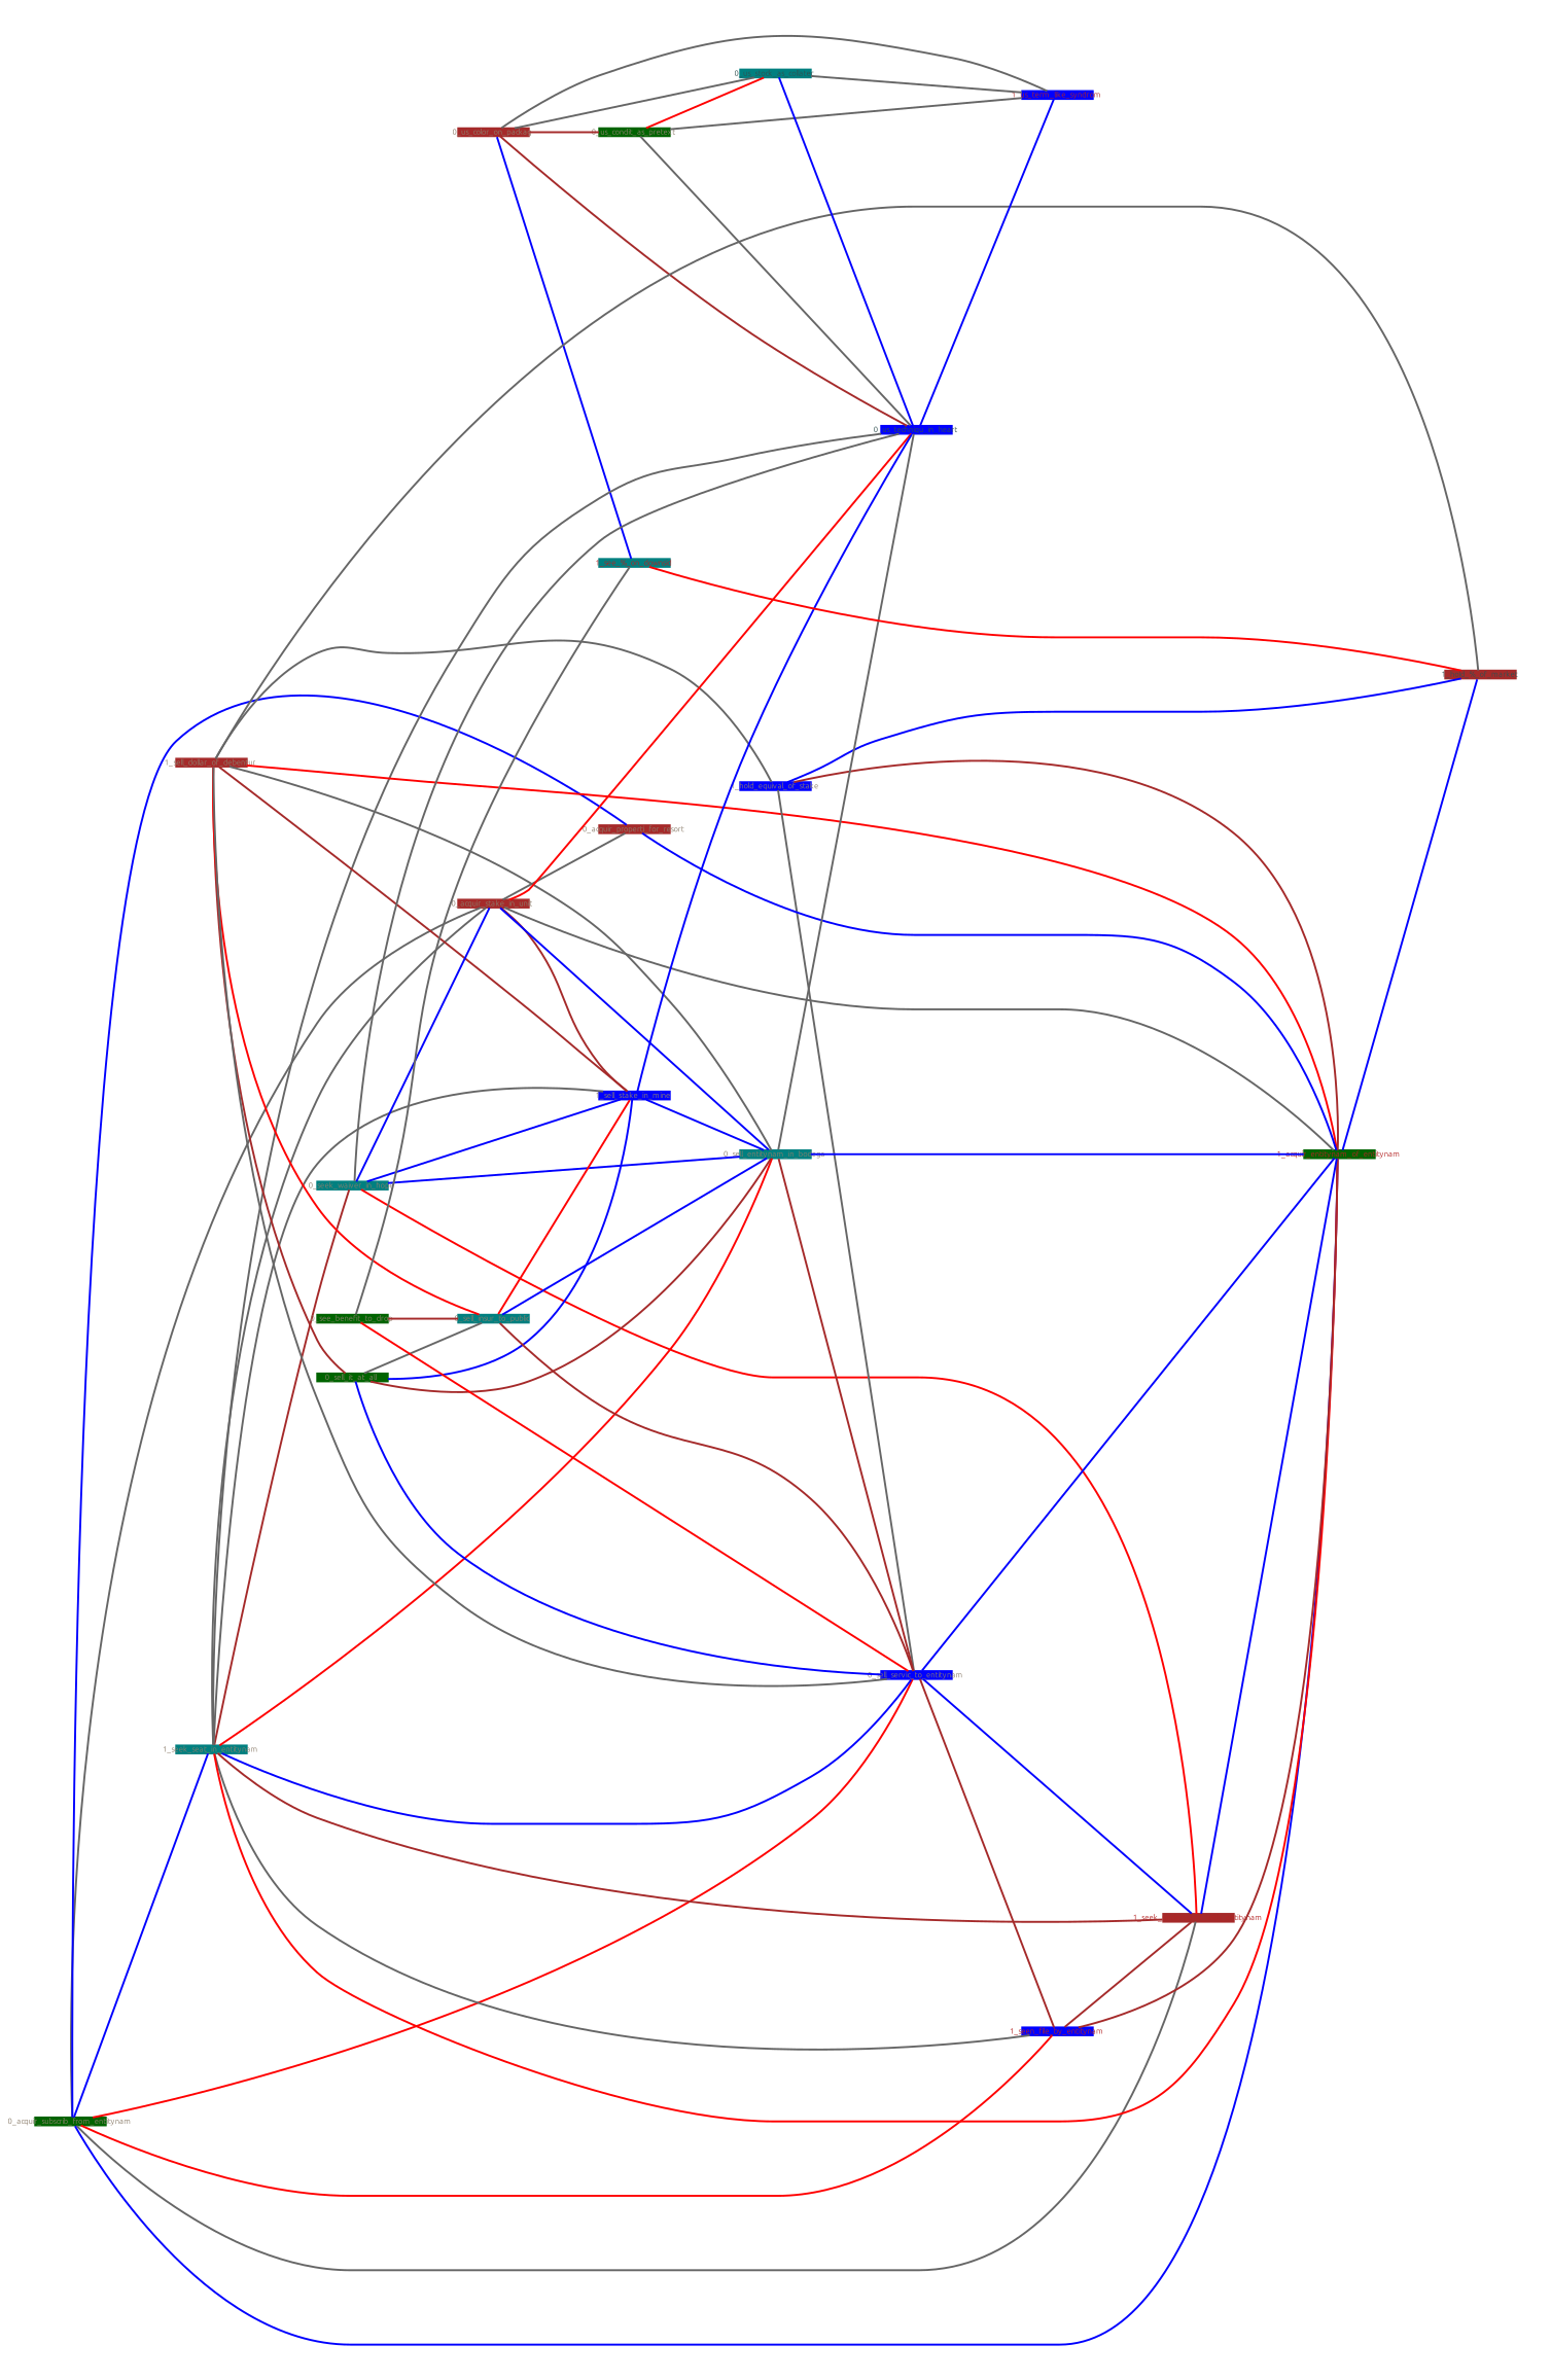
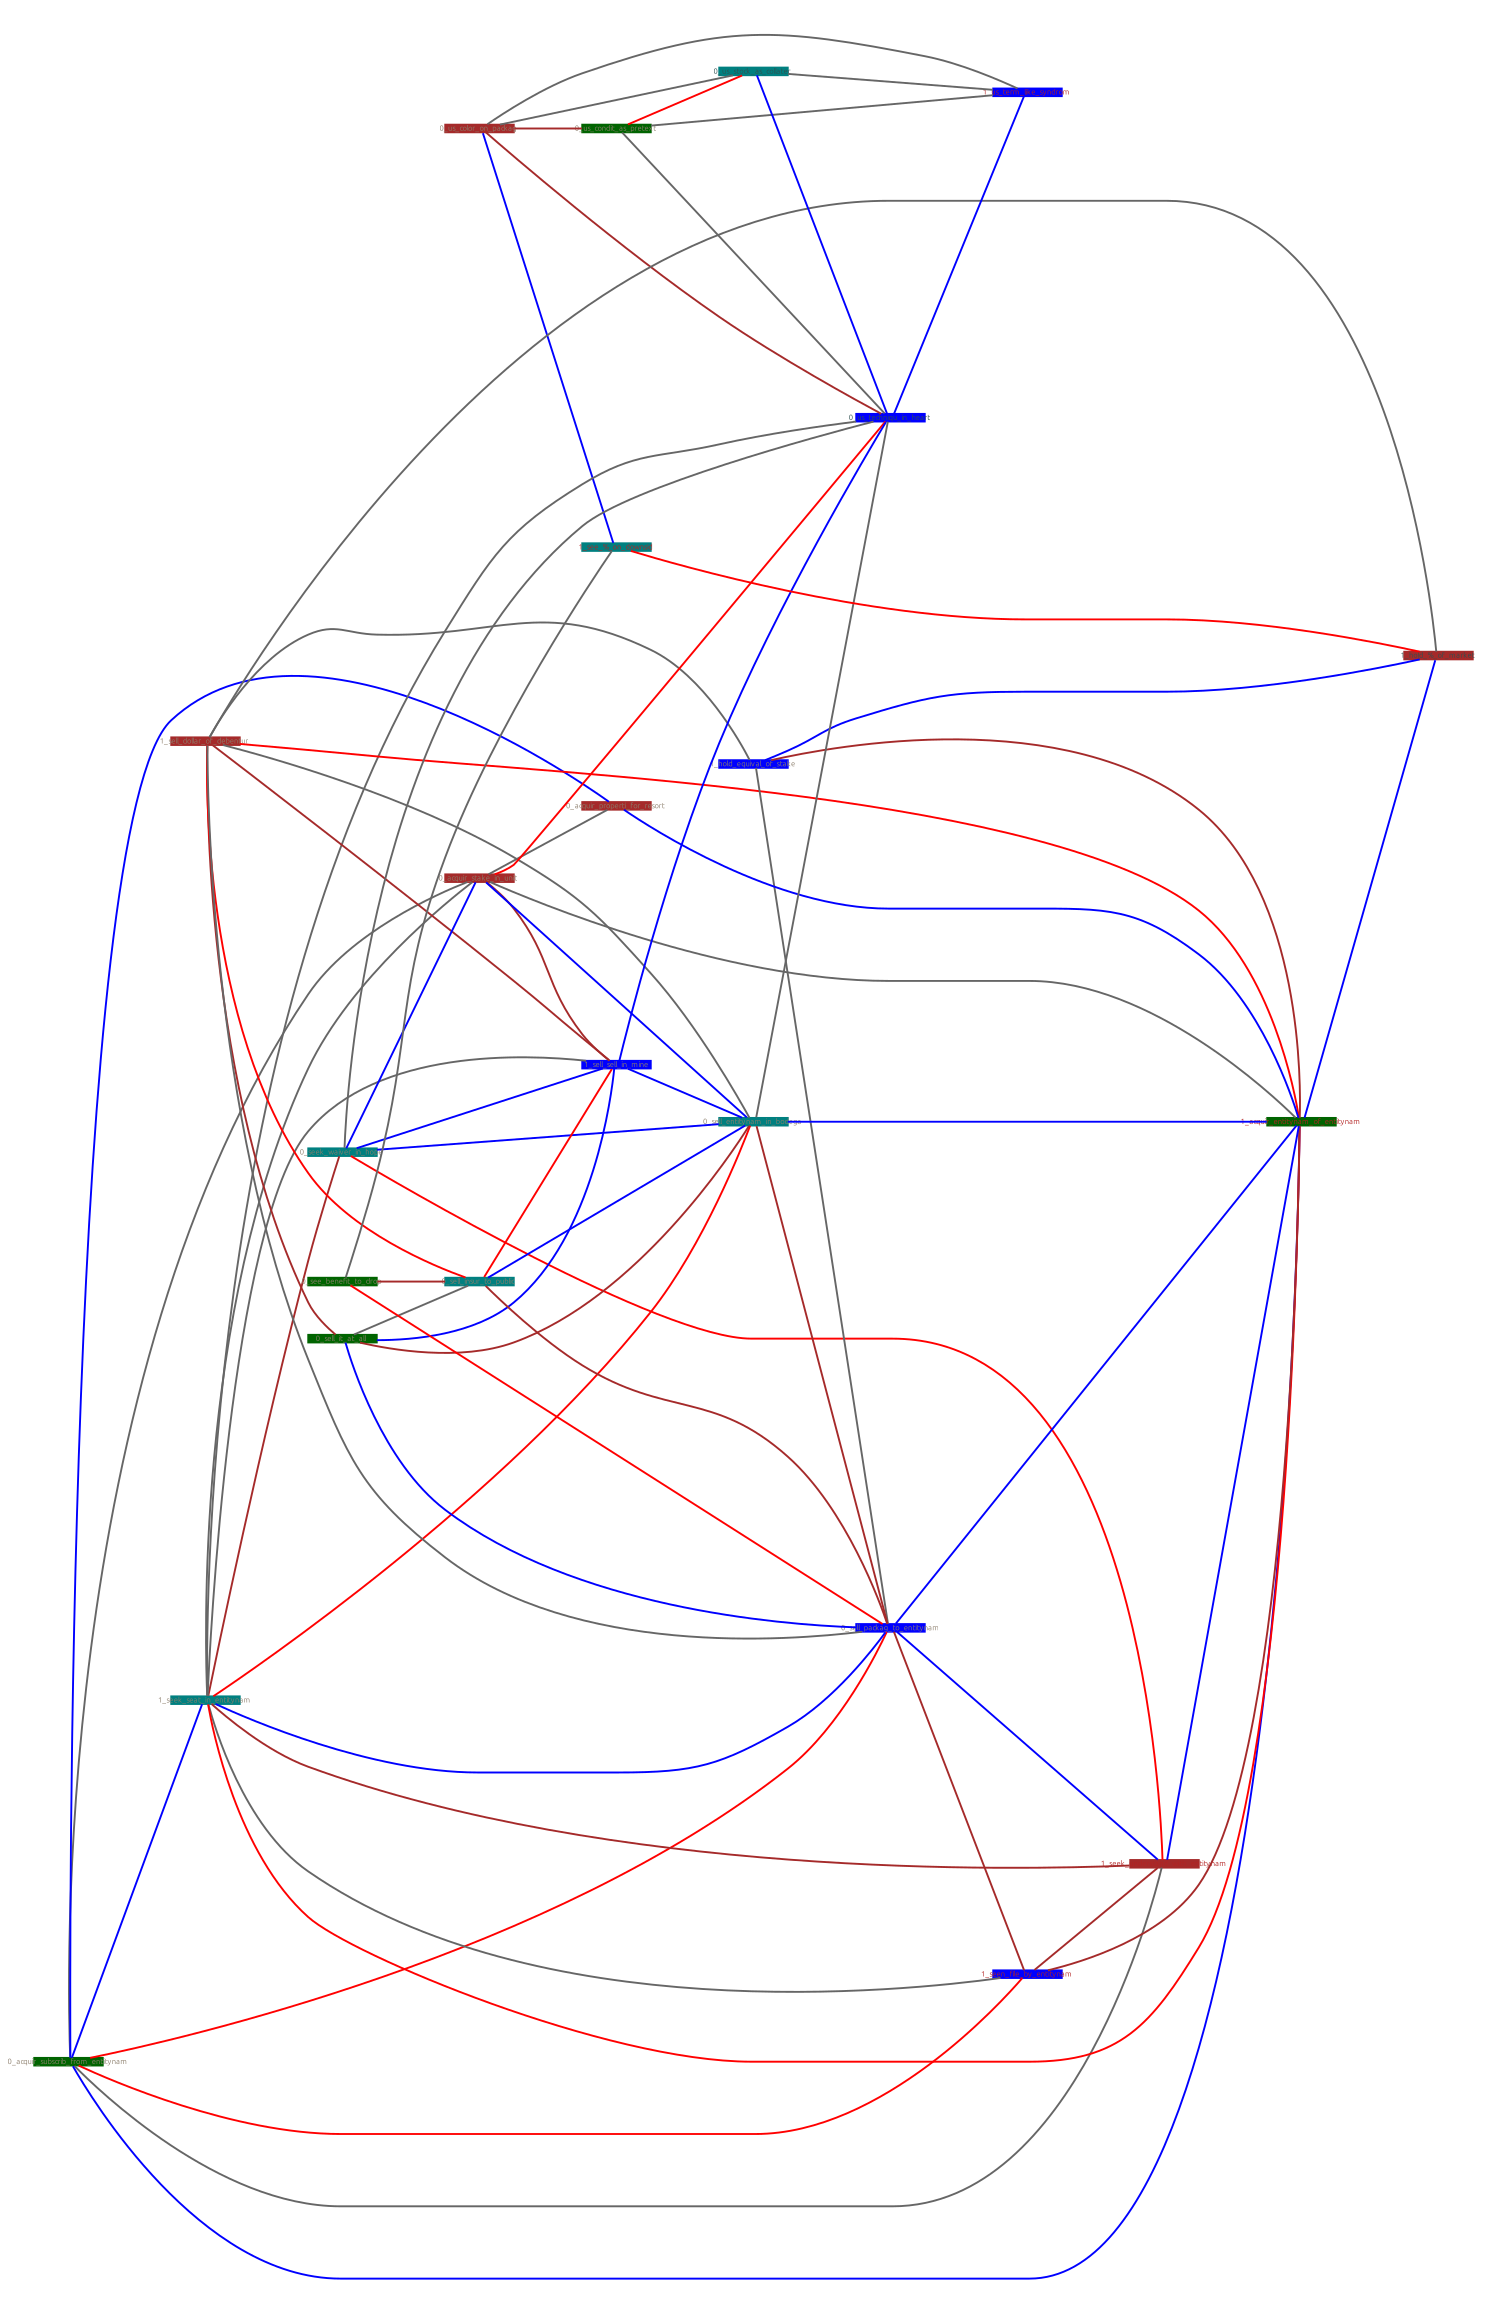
  graph {
    fontname=Ubuntu
    rankdir=LR
    node [color=brown fixedsize=true fontcolor="#8b7d6b" fontname=Ubuntu fontsize=4 shape=polygon style=filled]
    edge [color=blue fontname=Ubuntu w=1]
    "0_us_color_on_packag " [height=.06 width=.5]
    "0_acquir_subscrib_from_entitynam " [color=darkgreen height=.06 width=.5]
    "1_seek_seat_in_entitynam " [color=teal height=.06 width=.5]
    "1_sell_dollar_of_debentur " [height=.06 width=.5]
    "0_seek_waiver_in_hope " [color=teal height=.06 width=.5]
    "0_sell_it_at_all " [color=darkgreen height=.06 width=.5]
    "0_acquir_stake_in_unit " [height=.06 width=.5]
    "0_see_benefit_to_drop " [color=darkgreen height=.06 width=.5]
    "0_sell_insur_to_public " [color=teal height=.06 width=.5]
-   "1_sell_stake_in_mine " [color=blue height=.06 width=.5]
+   "1_sell_stake_in_mine " [color=blue height=.06 width=.5 label="1_sell_sell_in_mine"]
    "1_hold_equival_of_stake " [color=blue height=.06 width=.5]
    "0_acquir_properti_for_resort " [height=.06 width=.5]
    "0_sell_entitynam_in_bodega " [color=teal height=.06 width=.5]
-   "0_sell_servic_to_entitynam " [color=blue height=.06 width=.5]
+   "0_sell_servic_to_entitynam " [color=blue height=.06 width=.5 label="0_sell_packag_to_entitynam"]
    "0_us_condit_as_pretext " [color=darkgreen height=.06 width=.5]
    "1_seen_file_by_entitynam " [color=blue fontcolor="#b22222" height=.06 width=.5]
    "1_seek_understand_with_entitynam " [fontcolor="#b22222" height=.06 width=.5]
    "1_acquir_entitynam_of_entitynam " [color=darkgreen fontcolor="#b22222" height=.06 width=.5]
    "1_see_%_on_downsid " [color=teal fontcolor="#b22222" height=.06 width=.5]
    "1_us_term_like_syndrom " [color=blue fontcolor="#b22222" height=.06 width=.5]
    "0_us_stock_as_collater " [color=teal fontcolor="#2f4f4f" height=.06 width=.5]
    "0_us_techniqu_in_heart " [color=blue fontcolor="#2f4f4f" height=.06 width=.5]
    "1_hold_%_of_market " [fontcolor="#2f4f4f" height=.06 width=.5]
    subgraph sub_1 {
      "0_us_color_on_packag "
      "0_acquir_subscrib_from_entitynam "
      "1_seek_seat_in_entitynam "
      "1_sell_dollar_of_debentur "
      "0_seek_waiver_in_hope "
      "0_sell_it_at_all "
      "0_acquir_stake_in_unit "
      "0_see_benefit_to_drop "
      "0_sell_insur_to_public "
      "1_sell_stake_in_mine "
      "1_hold_equival_of_stake "
      "0_acquir_properti_for_resort "
      "0_sell_entitynam_in_bodega "
      "0_sell_servic_to_entitynam "
      "0_us_condit_as_pretext "
    }
    subgraph sub_2 {
      "1_seen_file_by_entitynam "
      "1_seek_understand_with_entitynam "
      "1_acquir_entitynam_of_entitynam "
      "1_see_%_on_downsid "
      "1_us_term_like_syndrom "
    }
    "0_us_color_on_packag " -- "0_us_condit_as_pretext " [color=brown]
    "0_us_color_on_packag " -- "1_see_%_on_downsid "
    "0_us_color_on_packag " -- "1_us_term_like_syndrom " [color=gray40]
    "0_us_color_on_packag " -- "0_us_stock_as_collater " [color=gray40]
    "0_us_color_on_packag " -- "0_us_techniqu_in_heart " [color=brown]
    "0_acquir_subscrib_from_entitynam " -- "1_seek_seat_in_entitynam "
    "0_acquir_subscrib_from_entitynam " -- "0_acquir_stake_in_unit " [color=gray40]
    "0_acquir_subscrib_from_entitynam " -- "0_acquir_properti_for_resort "
    "0_acquir_subscrib_from_entitynam " -- "0_sell_servic_to_entitynam " [color=red]
    "0_acquir_subscrib_from_entitynam " -- "1_seen_file_by_entitynam " [color=red]
    "0_acquir_subscrib_from_entitynam " -- "1_seek_understand_with_entitynam " [color=gray40]
    "0_acquir_subscrib_from_entitynam " -- "1_acquir_entitynam_of_entitynam " [w=2]
    "1_seek_seat_in_entitynam " -- "0_seek_waiver_in_hope " [color=brown w=2]
    "1_seek_seat_in_entitynam " -- "0_acquir_stake_in_unit " [color=gray40]
    "1_seek_seat_in_entitynam " -- "1_sell_stake_in_mine " [color=gray40]
    "1_seek_seat_in_entitynam " -- "0_sell_entitynam_in_bodega " [color=red]
    "1_seek_seat_in_entitynam " -- "0_sell_servic_to_entitynam "
    "1_seek_seat_in_entitynam " -- "1_seen_file_by_entitynam " [color=gray40]
    "1_seek_seat_in_entitynam " -- "1_seek_understand_with_entitynam " [color=brown w=2]
    "1_seek_seat_in_entitynam " -- "1_acquir_entitynam_of_entitynam " [color=red]
    "1_seek_seat_in_entitynam " -- "0_us_techniqu_in_heart " [color=gray40]
    "1_sell_dollar_of_debentur " -- "0_sell_it_at_all " [color=brown]
    "1_sell_dollar_of_debentur " -- "0_sell_insur_to_public " [color=red]
    "1_sell_dollar_of_debentur " -- "1_sell_stake_in_mine " [color=brown]
    "1_sell_dollar_of_debentur " -- "1_hold_equival_of_stake " [color=gray40]
    "1_sell_dollar_of_debentur " -- "0_sell_entitynam_in_bodega " [color=gray40]
    "1_sell_dollar_of_debentur " -- "0_sell_servic_to_entitynam " [color=gray40]
    "1_sell_dollar_of_debentur " -- "1_acquir_entitynam_of_entitynam " [color=red]
    "1_sell_dollar_of_debentur " -- "1_hold_%_of_market " [color=gray40]
    "0_seek_waiver_in_hope " -- "0_acquir_stake_in_unit "
    "0_seek_waiver_in_hope " -- "1_sell_stake_in_mine "
    "0_seek_waiver_in_hope " -- "0_sell_entitynam_in_bodega "
    "0_seek_waiver_in_hope " -- "1_seek_understand_with_entitynam " [color=red]
    "0_seek_waiver_in_hope " -- "0_us_techniqu_in_heart " [color=gray40]
    "0_sell_it_at_all " -- "0_sell_insur_to_public " [color=gray40]
    "0_sell_it_at_all " -- "1_sell_stake_in_mine "
    "0_sell_it_at_all " -- "0_sell_entitynam_in_bodega " [color=brown]
    "0_sell_it_at_all " -- "0_sell_servic_to_entitynam "
    "0_acquir_stake_in_unit " -- "1_sell_stake_in_mine " [color=brown w=2]
    "0_acquir_stake_in_unit " -- "0_acquir_properti_for_resort " [color=gray40]
    "0_acquir_stake_in_unit " -- "0_sell_entitynam_in_bodega "
    "0_acquir_stake_in_unit " -- "1_acquir_entitynam_of_entitynam " [color=gray40]
    "0_acquir_stake_in_unit " -- "0_us_techniqu_in_heart " [color=red]
    "0_see_benefit_to_drop " -- "0_sell_insur_to_public " [color=brown]
    "0_see_benefit_to_drop " -- "0_sell_servic_to_entitynam " [color=red]
    "0_see_benefit_to_drop " -- "1_see_%_on_downsid " [color=gray40]
    "0_sell_insur_to_public " -- "1_sell_stake_in_mine " [color=red]
    "0_sell_insur_to_public " -- "0_sell_entitynam_in_bodega "
    "0_sell_insur_to_public " -- "0_sell_servic_to_entitynam " [color=brown w=2]
    "1_sell_stake_in_mine " -- "0_sell_entitynam_in_bodega " [w=2]
    "1_sell_stake_in_mine " -- "0_us_techniqu_in_heart "
    "1_hold_equival_of_stake " -- "0_sell_servic_to_entitynam " [color=gray40]
    "1_hold_equival_of_stake " -- "1_acquir_entitynam_of_entitynam " [color=brown]
    "1_hold_equival_of_stake " -- "1_hold_%_of_market " [w=2]
    "0_acquir_properti_for_resort " -- "1_acquir_entitynam_of_entitynam "
    "0_sell_entitynam_in_bodega " -- "0_sell_servic_to_entitynam " [color=brown]
    "0_sell_entitynam_in_bodega " -- "1_acquir_entitynam_of_entitynam "
    "0_sell_entitynam_in_bodega " -- "0_us_techniqu_in_heart " [color=gray40]
    "0_sell_servic_to_entitynam " -- "1_seen_file_by_entitynam " [color=brown]
    "0_sell_servic_to_entitynam " -- "1_seek_understand_with_entitynam "
    "0_sell_servic_to_entitynam " -- "1_acquir_entitynam_of_entitynam "
    "0_us_condit_as_pretext " -- "1_us_term_like_syndrom " [color=gray40]
    "0_us_condit_as_pretext " -- "0_us_stock_as_collater " [color=red w=2]
    "0_us_condit_as_pretext " -- "0_us_techniqu_in_heart " [color=gray40]
    "1_seen_file_by_entitynam " -- "1_seek_understand_with_entitynam " [color=brown]
    "1_seen_file_by_entitynam " -- "1_acquir_entitynam_of_entitynam " [color=brown]
    "1_seek_understand_with_entitynam " -- "1_acquir_entitynam_of_entitynam "
    "1_acquir_entitynam_of_entitynam " -- "1_hold_%_of_market "
    "1_see_%_on_downsid " -- "1_hold_%_of_market " [color=red]
    "0_us_stock_as_collater " -- "1_us_term_like_syndrom " [color=gray40]
    "0_us_stock_as_collater " -- "0_us_techniqu_in_heart "
    "0_us_techniqu_in_heart " -- "1_us_term_like_syndrom "
  }
